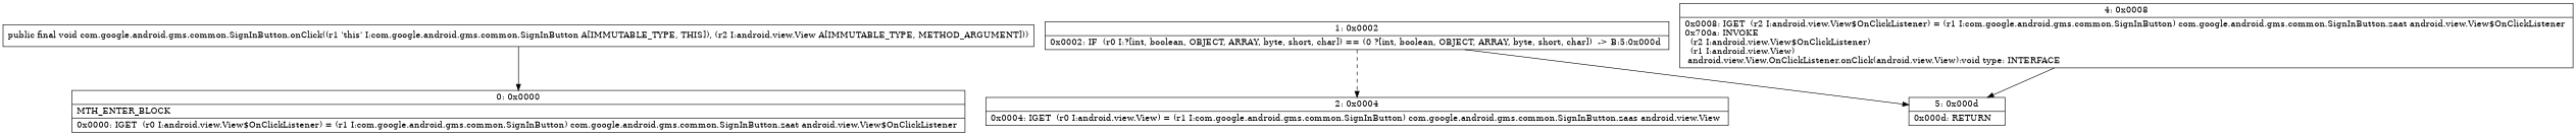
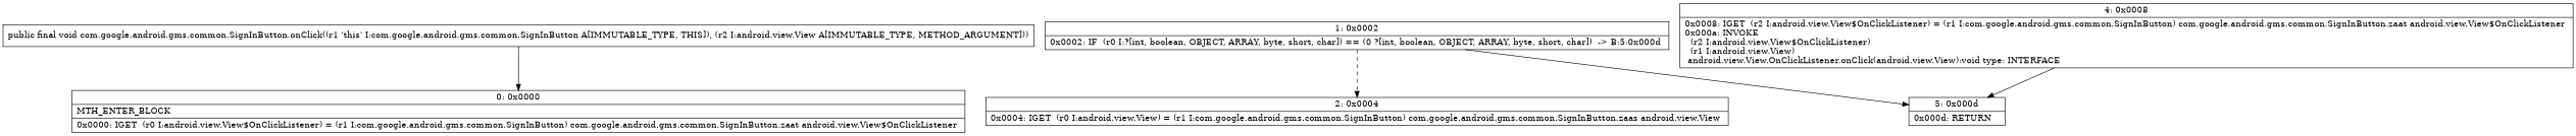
  digraph {
    node [shape=record]
    n1 [label="{0\:\ 0x0000|MTH_ENTER_BLOCK\l|0x0000: IGET  (r0 I:android.view.View$OnClickListener) = (r1 I:com.google.android.gms.common.SignInButton) com.google.android.gms.common.SignInButton.zaat android.view.View$OnClickListener \l}"]
    n2 [label="{1\:\ 0x0002|0x0002: IF  (r0 I:?[int, boolean, OBJECT, ARRAY, byte, short, char]) == (0 ?[int, boolean, OBJECT, ARRAY, byte, short, char])  \-\> B:5:0x000d \l}"]
    n3 [label="{2\:\ 0x0004|0x0004: IGET  (r0 I:android.view.View) = (r1 I:com.google.android.gms.common.SignInButton) com.google.android.gms.common.SignInButton.zaas android.view.View \l}"]
    n4 [label="{5\:\ 0x000d|0x000d: RETURN   \l}"]
-   n5 [label="{4\:\ 0x0008|0x0008: IGET  (r2 I:android.view.View$OnClickListener) = (r1 I:com.google.android.gms.common.SignInButton) com.google.android.gms.common.SignInButton.zaat android.view.View$OnClickListener \l0x700a: INVOKE  \l  (r2 I:android.view.View$OnClickListener)\l  (r1 I:android.view.View)\l android.view.View.OnClickListener.onClick(android.view.View):void type: INTERFACE \l}"]
+   n5 [label="{4\:\ 0x0008|0x0008: IGET  (r2 I:android.view.View$OnClickListener) = (r1 I:com.google.android.gms.common.SignInButton) com.google.android.gms.common.SignInButton.zaat android.view.View$OnClickListener \l0x000a: INVOKE  \l  (r2 I:android.view.View$OnClickListener)\l  (r1 I:android.view.View)\l android.view.View.OnClickListener.onClick(android.view.View):void type: INTERFACE \l}"]
    n6 [label="{public final void com.google.android.gms.common.SignInButton.onClick((r1 'this' I:com.google.android.gms.common.SignInButton A[IMMUTABLE_TYPE, THIS]), (r2 I:android.view.View A[IMMUTABLE_TYPE, METHOD_ARGUMENT])) }"]
    n2 -> n3 [style=dashed]
    n2 -> n4
    n5 -> n4
    n6 -> n1
  }
